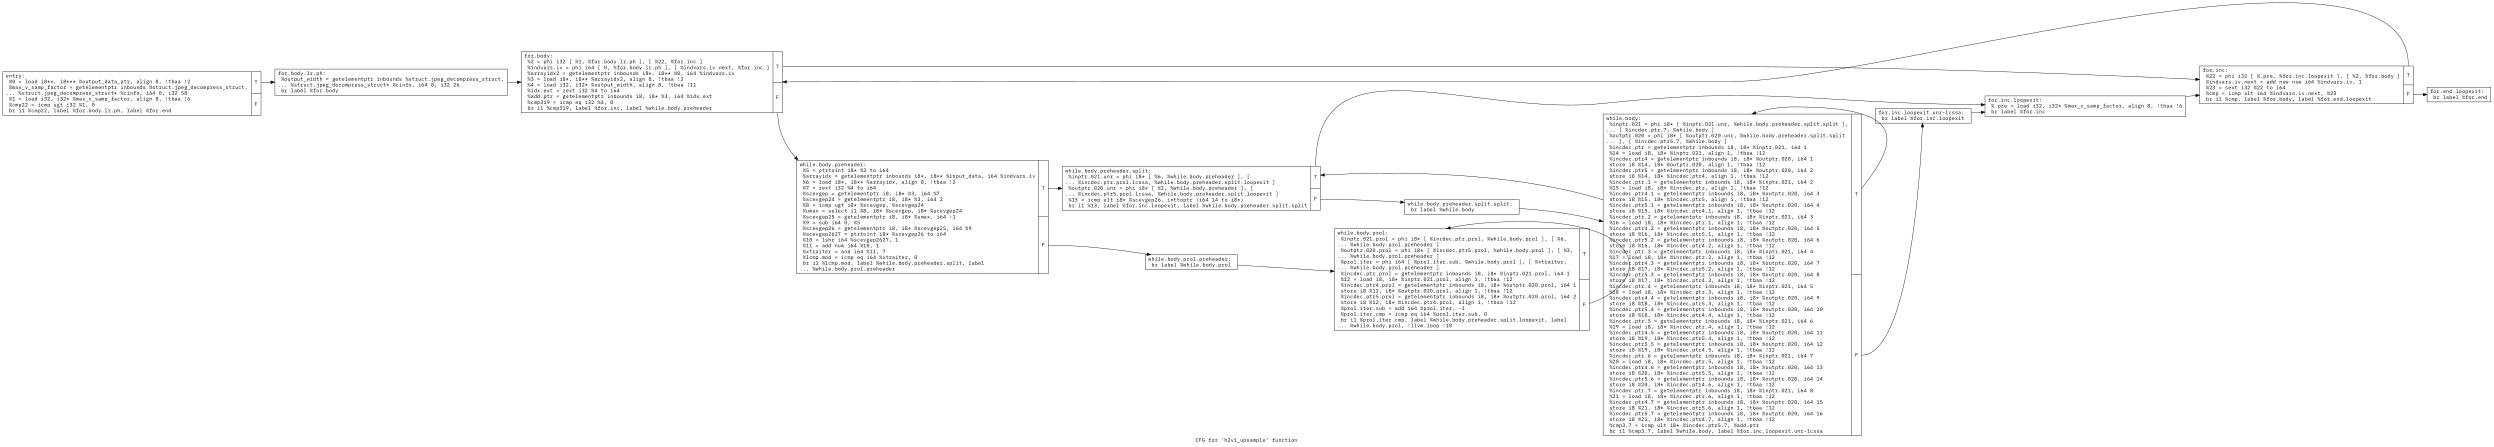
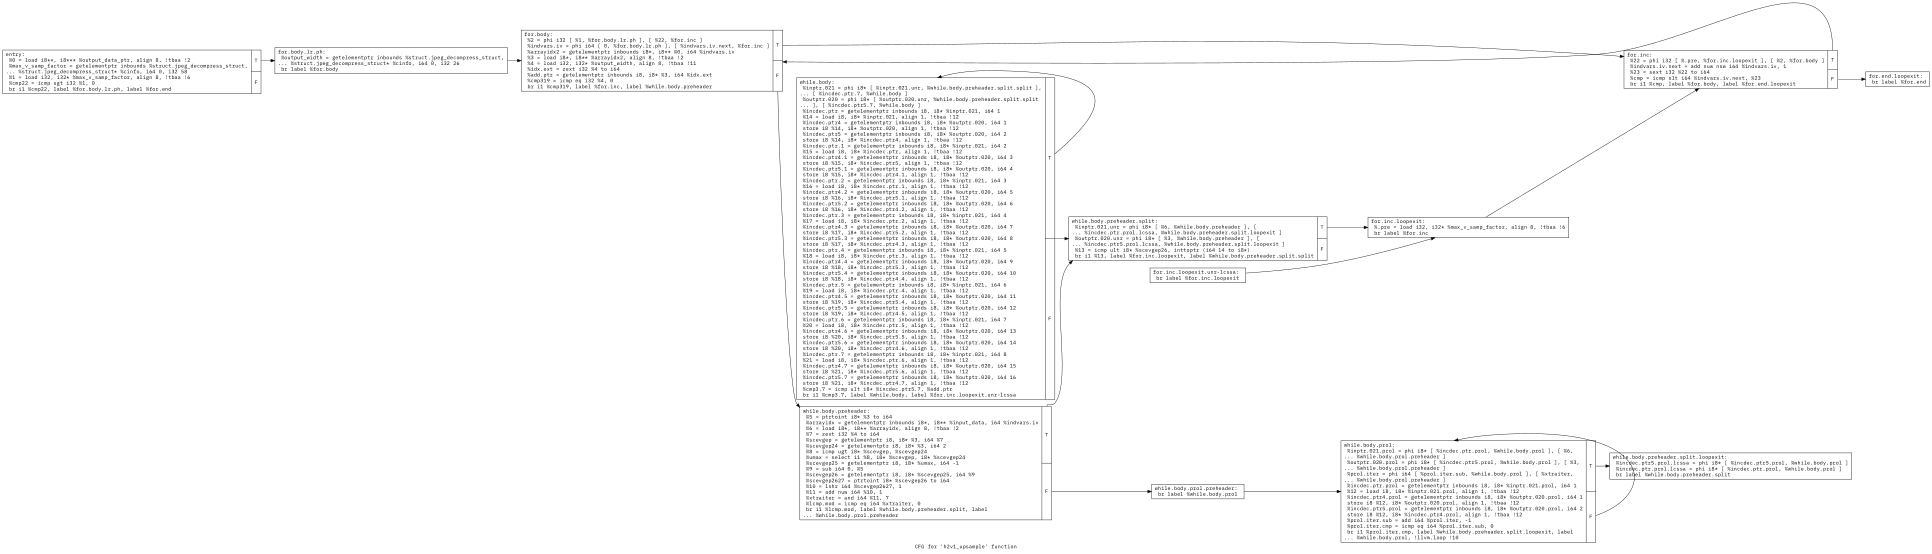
  digraph {
    fontname="IBM Plex Mono"
    label="CFG for 'h2v1_upsample' function"
    rankdir=LR
    node [fontname="IBM Plex Mono" shape=record]
    edge [fontname="IBM Plex Mono" tailport=s0]
    n1 [label="{entry:\l  %0 = load i8**, i8*** %output_data_ptr, align 8, !tbaa !2\l  %max_v_samp_factor = getelementptr inbounds %struct.jpeg_decompress_struct,\l... %struct.jpeg_decompress_struct* %cinfo, i64 0, i32 58\l  %1 = load i32, i32* %max_v_samp_factor, align 8, !tbaa !6\l  %cmp22 = icmp sgt i32 %1, 0\l  br i1 %cmp22, label %for.body.lr.ph, label %for.end\l|{<s0>T|<s1>F}}"]
    n2 [label="{for.body.lr.ph:                                   \l  %output_width = getelementptr inbounds %struct.jpeg_decompress_struct,\l... %struct.jpeg_decompress_struct* %cinfo, i64 0, i32 26\l  br label %for.body\l}"]
    n3 [label="{for.body:                                         \l  %2 = phi i32 [ %1, %for.body.lr.ph ], [ %22, %for.inc ]\l  %indvars.iv = phi i64 [ 0, %for.body.lr.ph ], [ %indvars.iv.next, %for.inc ]\l  %arrayidx2 = getelementptr inbounds i8*, i8** %0, i64 %indvars.iv\l  %3 = load i8*, i8** %arrayidx2, align 8, !tbaa !2\l  %4 = load i32, i32* %output_width, align 8, !tbaa !11\l  %idx.ext = zext i32 %4 to i64\l  %add.ptr = getelementptr inbounds i8, i8* %3, i64 %idx.ext\l  %cmp319 = icmp eq i32 %4, 0\l  br i1 %cmp319, label %for.inc, label %while.body.preheader\l|{<s0>T|<s1>F}}"]
    n4 [label="{for.inc:                                          \l  %22 = phi i32 [ %.pre, %for.inc.loopexit ], [ %2, %for.body ]\l  %indvars.iv.next = add nuw nsw i64 %indvars.iv, 1\l  %23 = sext i32 %22 to i64\l  %cmp = icmp slt i64 %indvars.iv.next, %23\l  br i1 %cmp, label %for.body, label %for.end.loopexit\l|{<s0>T|<s1>F}}"]
    n5 [label="{while.body.preheader:                             \l  %5 = ptrtoint i8* %3 to i64\l  %arrayidx = getelementptr inbounds i8*, i8** %input_data, i64 %indvars.iv\l  %6 = load i8*, i8** %arrayidx, align 8, !tbaa !2\l  %7 = zext i32 %4 to i64\l  %scevgep = getelementptr i8, i8* %3, i64 %7\l  %scevgep24 = getelementptr i8, i8* %3, i64 2\l  %8 = icmp ugt i8* %scevgep, %scevgep24\l  %umax = select i1 %8, i8* %scevgep, i8* %scevgep24\l  %scevgep25 = getelementptr i8, i8* %umax, i64 -1\l  %9 = sub i64 0, %5\l  %scevgep26 = getelementptr i8, i8* %scevgep25, i64 %9\l  %scevgep2627 = ptrtoint i8* %scevgep26 to i64\l  %10 = lshr i64 %scevgep2627, 1\l  %11 = add nuw i64 %10, 1\l  %xtraiter = and i64 %11, 7\l  %lcmp.mod = icmp eq i64 %xtraiter, 0\l  br i1 %lcmp.mod, label %while.body.preheader.split, label\l... %while.body.prol.preheader\l|{<s0>T|<s1>F}}"]
    n6 [label="{for.end.loopexit:                                 \l  br label %for.end\l}"]
    n7 [label="{while.body.preheader.split:                       \l  %inptr.021.unr = phi i8* [ %6, %while.body.preheader ], [\l... %incdec.ptr.prol.lcssa, %while.body.preheader.split.loopexit ]\l  %outptr.020.unr = phi i8* [ %3, %while.body.preheader ], [\l... %incdec.ptr5.prol.lcssa, %while.body.preheader.split.loopexit ]\l  %13 = icmp ult i8* %scevgep26, inttoptr (i64 14 to i8*)\l  br i1 %13, label %for.inc.loopexit, label %while.body.preheader.split.split\l|{<s0>T|<s1>F}}"]
    n8 [label="{while.body.prol.preheader:                        \l  br label %while.body.prol\l}"]
    n9 [label="{for.inc.loopexit:                                 \l  %.pre = load i32, i32* %max_v_samp_factor, align 8, !tbaa !6\l  br label %for.inc\l}"]
-   n10 [label="{while.body.preheader.split.split:                 \l  br label %while.body\l}"]
    n11 [label="{while.body.prol:                                  \l  %inptr.021.prol = phi i8* [ %incdec.ptr.prol, %while.body.prol ], [ %6,\l... %while.body.prol.preheader ]\l  %outptr.020.prol = phi i8* [ %incdec.ptr5.prol, %while.body.prol ], [ %3,\l... %while.body.prol.preheader ]\l  %prol.iter = phi i64 [ %prol.iter.sub, %while.body.prol ], [ %xtraiter,\l... %while.body.prol.preheader ]\l  %incdec.ptr.prol = getelementptr inbounds i8, i8* %inptr.021.prol, i64 1\l  %12 = load i8, i8* %inptr.021.prol, align 1, !tbaa !12\l  %incdec.ptr4.prol = getelementptr inbounds i8, i8* %outptr.020.prol, i64 1\l  store i8 %12, i8* %outptr.020.prol, align 1, !tbaa !12\l  %incdec.ptr5.prol = getelementptr inbounds i8, i8* %outptr.020.prol, i64 2\l  store i8 %12, i8* %incdec.ptr4.prol, align 1, !tbaa !12\l  %prol.iter.sub = add i64 %prol.iter, -1\l  %prol.iter.cmp = icmp eq i64 %prol.iter.sub, 0\l  br i1 %prol.iter.cmp, label %while.body.preheader.split.loopexit, label\l... %while.body.prol, !llvm.loop !10\l|{<s0>T|<s1>F}}"]
    n12 [label="{while.body:                                       \l  %inptr.021 = phi i8* [ %inptr.021.unr, %while.body.preheader.split.split ],\l... [ %incdec.ptr.7, %while.body ]\l  %outptr.020 = phi i8* [ %outptr.020.unr, %while.body.preheader.split.split\l... ], [ %incdec.ptr5.7, %while.body ]\l  %incdec.ptr = getelementptr inbounds i8, i8* %inptr.021, i64 1\l  %14 = load i8, i8* %inptr.021, align 1, !tbaa !12\l  %incdec.ptr4 = getelementptr inbounds i8, i8* %outptr.020, i64 1\l  store i8 %14, i8* %outptr.020, align 1, !tbaa !12\l  %incdec.ptr5 = getelementptr inbounds i8, i8* %outptr.020, i64 2\l  store i8 %14, i8* %incdec.ptr4, align 1, !tbaa !12\l  %incdec.ptr.1 = getelementptr inbounds i8, i8* %inptr.021, i64 2\l  %15 = load i8, i8* %incdec.ptr, align 1, !tbaa !12\l  %incdec.ptr4.1 = getelementptr inbounds i8, i8* %outptr.020, i64 3\l  store i8 %15, i8* %incdec.ptr5, align 1, !tbaa !12\l  %incdec.ptr5.1 = getelementptr inbounds i8, i8* %outptr.020, i64 4\l  store i8 %15, i8* %incdec.ptr4.1, align 1, !tbaa !12\l  %incdec.ptr.2 = getelementptr inbounds i8, i8* %inptr.021, i64 3\l  %16 = load i8, i8* %incdec.ptr.1, align 1, !tbaa !12\l  %incdec.ptr4.2 = getelementptr inbounds i8, i8* %outptr.020, i64 5\l  store i8 %16, i8* %incdec.ptr5.1, align 1, !tbaa !12\l  %incdec.ptr5.2 = getelementptr inbounds i8, i8* %outptr.020, i64 6\l  store i8 %16, i8* %incdec.ptr4.2, align 1, !tbaa !12\l  %incdec.ptr.3 = getelementptr inbounds i8, i8* %inptr.021, i64 4\l  %17 = load i8, i8* %incdec.ptr.2, align 1, !tbaa !12\l  %incdec.ptr4.3 = getelementptr inbounds i8, i8* %outptr.020, i64 7\l  store i8 %17, i8* %incdec.ptr5.2, align 1, !tbaa !12\l  %incdec.ptr5.3 = getelementptr inbounds i8, i8* %outptr.020, i64 8\l  store i8 %17, i8* %incdec.ptr4.3, align 1, !tbaa !12\l  %incdec.ptr.4 = getelementptr inbounds i8, i8* %inptr.021, i64 5\l  %18 = load i8, i8* %incdec.ptr.3, align 1, !tbaa !12\l  %incdec.ptr4.4 = getelementptr inbounds i8, i8* %outptr.020, i64 9\l  store i8 %18, i8* %incdec.ptr5.3, align 1, !tbaa !12\l  %incdec.ptr5.4 = getelementptr inbounds i8, i8* %outptr.020, i64 10\l  store i8 %18, i8* %incdec.ptr4.4, align 1, !tbaa !12\l  %incdec.ptr.5 = getelementptr inbounds i8, i8* %inptr.021, i64 6\l  %19 = load i8, i8* %incdec.ptr.4, align 1, !tbaa !12\l  %incdec.ptr4.5 = getelementptr inbounds i8, i8* %outptr.020, i64 11\l  store i8 %19, i8* %incdec.ptr5.4, align 1, !tbaa !12\l  %incdec.ptr5.5 = getelementptr inbounds i8, i8* %outptr.020, i64 12\l  store i8 %19, i8* %incdec.ptr4.5, align 1, !tbaa !12\l  %incdec.ptr.6 = getelementptr inbounds i8, i8* %inptr.021, i64 7\l  %20 = load i8, i8* %incdec.ptr.5, align 1, !tbaa !12\l  %incdec.ptr4.6 = getelementptr inbounds i8, i8* %outptr.020, i64 13\l  store i8 %20, i8* %incdec.ptr5.5, align 1, !tbaa !12\l  %incdec.ptr5.6 = getelementptr inbounds i8, i8* %outptr.020, i64 14\l  store i8 %20, i8* %incdec.ptr4.6, align 1, !tbaa !12\l  %incdec.ptr.7 = getelementptr inbounds i8, i8* %inptr.021, i64 8\l  %21 = load i8, i8* %incdec.ptr.6, align 1, !tbaa !12\l  %incdec.ptr4.7 = getelementptr inbounds i8, i8* %outptr.020, i64 15\l  store i8 %21, i8* %incdec.ptr5.6, align 1, !tbaa !12\l  %incdec.ptr5.7 = getelementptr inbounds i8, i8* %outptr.020, i64 16\l  store i8 %21, i8* %incdec.ptr4.7, align 1, !tbaa !12\l  %cmp3.7 = icmp ult i8* %incdec.ptr5.7, %add.ptr\l  br i1 %cmp3.7, label %while.body, label %for.inc.loopexit.unr-lcssa\l|{<s0>T|<s1>F}}"]
+   n13 [label="{while.body.preheader.split.loopexit:              \l  %incdec.ptr5.prol.lcssa = phi i8* [ %incdec.ptr5.prol, %while.body.prol ]\l  %incdec.ptr.prol.lcssa = phi i8* [ %incdec.ptr.prol, %while.body.prol ]\l  br label %while.body.preheader.split\l}"]
    n14 [label="{for.inc.loopexit.unr-lcssa:                       \l  br label %for.inc.loopexit\l}"]
    n1 -> n2
    n2 -> n3 [tailport=""]
    n3 -> n4
    n3 -> n5 [tailport=s1]
    n4 -> n3
    n4 -> n6 [tailport=s1]
    n5 -> n7
    n5 -> n8 [tailport=s1]
    n7 -> n9
-   n7 -> n10 [tailport=s1]
    n8 -> n11 [tailport=""]
    n9 -> n4 [tailport=""]
-   n10 -> n12 [tailport=""]
    n11 -> n11 [tailport=s1]
+   n11 -> n13
    n12 -> n7 [tailport=""]
    n12 -> n12
-   n12 -> n14 [tailport=s1]
    n14 -> n9 [tailport=""]
  }
